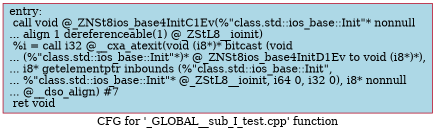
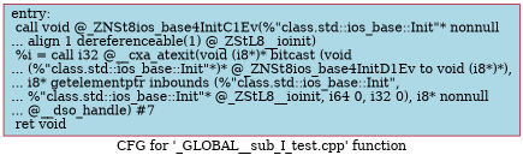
  digraph {
    label="CFG for '_GLOBAL__sub_I_test.cpp' function"
-   n1 [color="#b70d28ff" fillcolor=lightblue label="{entry:\l  call void @_ZNSt8ios_base4InitC1Ev(%\"class.std::ios_base::Init\"* nonnull\l... align 1 dereferenceable(1) @_ZStL8__ioinit)\l  %i = call i32 @__cxa_atexit(void (i8*)* bitcast (void\l... (%\"class.std::ios_base::Init\"*)* @_ZNSt8ios_base4InitD1Ev to void (i8*)*),\l... i8* getelementptr inbounds (%\"class.std::ios_base::Init\",\l... %\"class.std::ios_base::Init\"* @_ZStL8__ioinit, i64 0, i32 0), i8* nonnull\l... @__dso_align) #7\l  ret void\l}" shape=record style=filled]
+   n1 [color="#b70d28ff" fillcolor=lightblue label="{entry:\l  call void @_ZNSt8ios_base4InitC1Ev(%\"class.std::ios_base::Init\"* nonnull\l... align 1 dereferenceable(1) @_ZStL8__ioinit)\l  %i = call i32 @__cxa_atexit(void (i8*)* bitcast (void\l... (%\"class.std::ios_base::Init\"*)* @_ZNSt8ios_base4InitD1Ev to void (i8*)*),\l... i8* getelementptr inbounds (%\"class.std::ios_base::Init\",\l... %\"class.std::ios_base::Init\"* @_ZStL8__ioinit, i64 0, i32 0), i8* nonnull\l... @__dso_handle) #7\l  ret void\l}" shape=record style=filled]
  }
